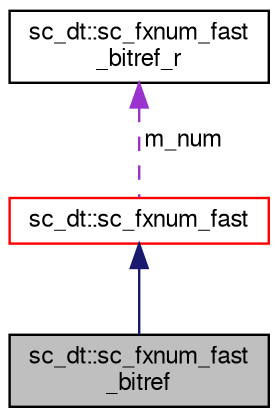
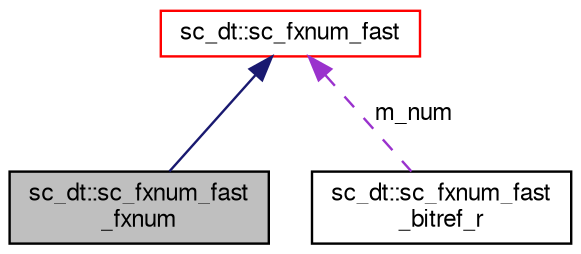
  digraph {
    node [color=black fillcolor=white fontname=FreeSans fontsize=10 shape=record style=filled]
    edge [dir=back fontname=FreeSans fontsize=10 labelfontname=FreeSans labelfontsize=10]
-   n1 [fillcolor=grey75 fontcolor=black height=0.2 label="sc_dt::sc_fxnum_fast\l_bitref" width=0.4]
+   n1 [fillcolor=grey75 fontcolor=black height=0.2 label="sc_dt::sc_fxnum_fast\l_fxnum" width=0.4]
    n2 [height=0.2 label="sc_dt::sc_fxnum_fast\l_bitref_r" width=0.4]
    n3 [color=red height=0.2 label="sc_dt::sc_fxnum_fast" width=0.4]
    n3 -> n1 [color=midnightblue style=solid]
-   n2 -> n3 [color=darkorchid3 label=" m_num" style=dashed]
+   n3 -> n2 [color=darkorchid3 label=" m_num" style=dashed]
  }
